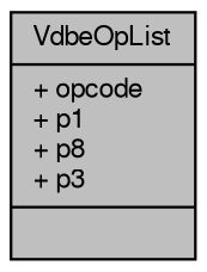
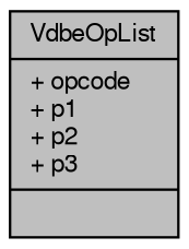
  digraph {
-   n1 [color=black fillcolor=grey75 fontcolor=black fontname=FreeSans fontsize=10 height=0.2 label="{VdbeOpList\n|+ opcode\l+ p1\l+ p8\l+ p3\l|}" shape=record style=filled width=0.4]
+   n1 [color=black fillcolor=grey75 fontcolor=black fontname=FreeSans fontsize=10 height=0.2 label="{VdbeOpList\n|+ opcode\l+ p1\l+ p2\l+ p3\l|}" shape=record style=filled width=0.4]
  }
